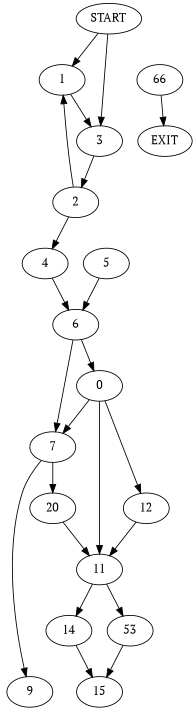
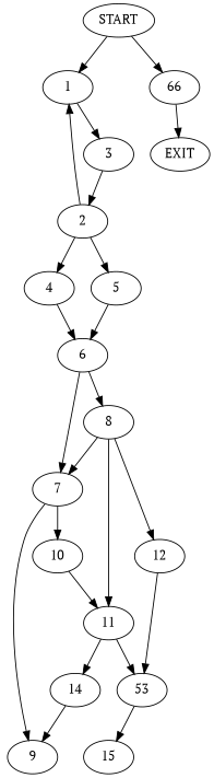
  digraph {
    fontname="PT Serif"
    node [fontname="PT Serif"]
    edge [fontname="PT Serif"]
    n1 [label=START]
    1
    n3 [label=66]
    3
    n5 [label=EXIT]
    2
    4
    5
    6
    7
-   8 [label=0]
+   8
    9
-   10 [label=20]
+   10
    11
    12
    n16 [label=53]
    14
    15
    n1 -> 1
-   n1 -> 3
+   n1 -> n3
    1 -> 3
    n3 -> n5
    3 -> 2
    2 -> 1
    2 -> 4
+   2 -> 5
    4 -> 6
    5 -> 6
    6 -> 7
    6 -> 8
    7 -> 9
    7 -> 10
    8 -> 7
    8 -> 11
    8 -> 12
    10 -> 11
    11 -> n16
    11 -> 14
-   12 -> 11
+   12 -> n16
    n16 -> 15
-   14 -> 15
+   14 -> 9
  }
